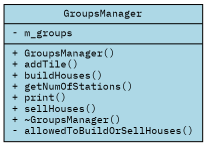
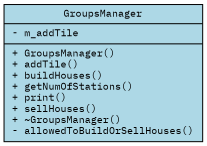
  digraph {
    fontname="IBM Plex Mono"
-   n1 [color=black fillcolor=lightblue fontcolor=black fontname="IBM Plex Mono" fontsize=10 height=0.2 label="{GroupsManager\n|- m_groups\l|+ GroupsManager()\l+ addTile()\l+ buildHouses()\l+ getNumOfStations()\l+ print()\l+ sellHouses()\l+ ~GroupsManager()\l- allowedToBuildOrSellHouses()\l}" shape=record style=filled width=0.4]
+   n1 [color=black fillcolor=lightblue fontcolor=black fontname="IBM Plex Mono" fontsize=10 height=0.2 label="{GroupsManager\n|- m_addTile\l|+ GroupsManager()\l+ addTile()\l+ buildHouses()\l+ getNumOfStations()\l+ print()\l+ sellHouses()\l+ ~GroupsManager()\l- allowedToBuildOrSellHouses()\l}" shape=record style=filled width=0.4]
  }
